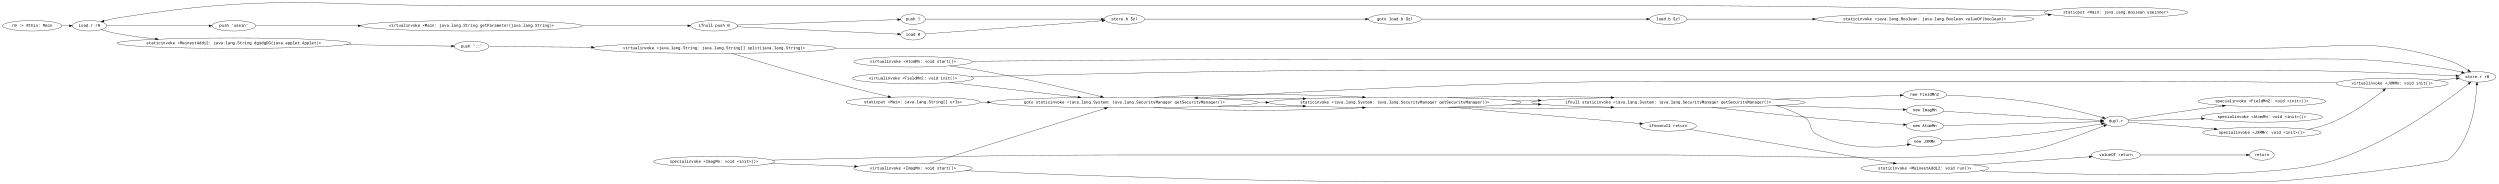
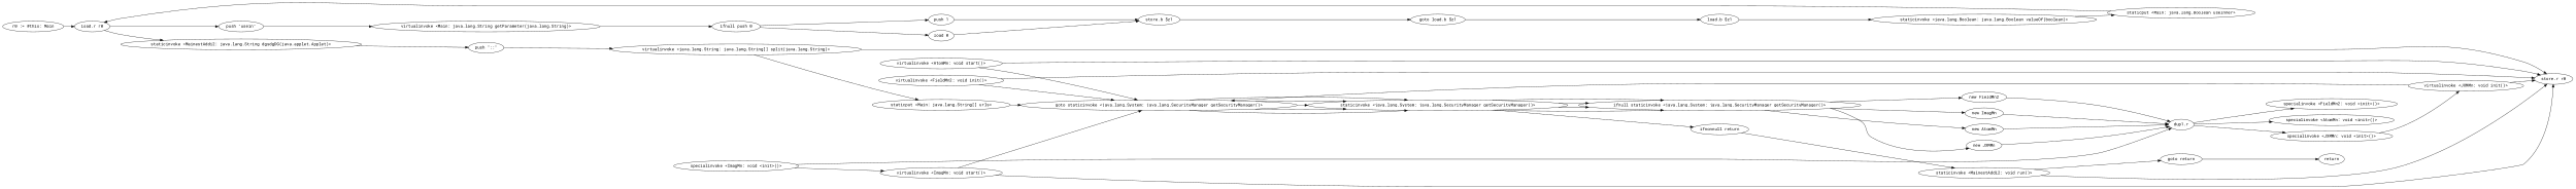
  digraph {
    fontname="Roboto Mono"
    rankdir=LR
    node [fontname="Roboto Mono"]
    edge [fontname="Roboto Mono"]
    "r0 := @this: Main"
    "load.r r0"
    "push \"usein\""
    "staticinvoke <MainestAddi2: java.lang.String dgsdgDG(java.applet.Applet)>"
    "virtualinvoke <Main: java.lang.String getParameter(java.lang.String)>"
    "push \"::\""
    "ifnull push 0"
    "push 1"
    n9 [label="load 0"]
    "store.b $z1"
    "goto load.b $z1"
    "load.b $z1"
    "staticinvoke <java.lang.Boolean: java.lang.Boolean valueOf(boolean)>"
    "staticput <Main: java.lang.Boolean useInner>"
    "virtualinvoke <java.lang.String: java.lang.String[] split(java.lang.String)>"
    "staticput <Main: java.lang.String[] urls>"
    "store.r r0"
    "goto staticinvoke <java.lang.System: java.lang.SecurityManager getSecurityManager()>"
    "staticinvoke <java.lang.System: java.lang.SecurityManager getSecurityManager()>"
    "ifnull staticinvoke <java.lang.System: java.lang.SecurityManager getSecurityManager()>"
    "ifnonnull return"
    "new AtomMn"
    "new JXMMn"
    "new FieldMn2"
    "new ImagMn"
    "staticinvoke <MainestAddi2: void run()>"
    "dup1.r"
    "specialinvoke <AtomMn: void <init>()>"
    "specialinvoke <JXMMn: void <init>()>"
    "specialinvoke <FieldMn2: void <init>()>"
    "virtualinvoke <JXMMn: void init()>"
    "specialinvoke <ImagMn: void <init>()>"
    "virtualinvoke <ImagMn: void start()>"
    "virtualinvoke <AtomMn: void start()>"
    "virtualinvoke <FieldMn2: void init()>"
-   "goto return" [label="valueOf return"]
+   "goto return"
    return
    "r0 := @this: Main" -> "load.r r0"
    "load.r r0" -> "push \"usein\""
    "load.r r0" -> "staticinvoke <MainestAddi2: java.lang.String dgsdgDG(java.applet.Applet)>"
    "push \"usein\"" -> "virtualinvoke <Main: java.lang.String getParameter(java.lang.String)>"
    "staticinvoke <MainestAddi2: java.lang.String dgsdgDG(java.applet.Applet)>" -> "push \"::\""
    "virtualinvoke <Main: java.lang.String getParameter(java.lang.String)>" -> "ifnull push 0"
    "push \"::\"" -> "virtualinvoke <java.lang.String: java.lang.String[] split(java.lang.String)>"
    "ifnull push 0" -> "push 1"
    "ifnull push 0" -> n9
    "push 1" -> "store.b $z1"
    n9 -> "store.b $z1"
    "store.b $z1" -> "goto load.b $z1"
    "goto load.b $z1" -> "load.b $z1"
    "load.b $z1" -> "staticinvoke <java.lang.Boolean: java.lang.Boolean valueOf(boolean)>"
    "staticinvoke <java.lang.Boolean: java.lang.Boolean valueOf(boolean)>" -> "staticput <Main: java.lang.Boolean useInner>"
    "staticput <Main: java.lang.Boolean useInner>" -> "load.r r0"
    "virtualinvoke <java.lang.String: java.lang.String[] split(java.lang.String)>" -> "staticput <Main: java.lang.String[] urls>"
    "virtualinvoke <java.lang.String: java.lang.String[] split(java.lang.String)>" -> "store.r r0"
    "staticput <Main: java.lang.String[] urls>" -> "goto staticinvoke <java.lang.System: java.lang.SecurityManager getSecurityManager()>"
    "goto staticinvoke <java.lang.System: java.lang.SecurityManager getSecurityManager()>" -> "staticinvoke <java.lang.System: java.lang.SecurityManager getSecurityManager()>"
    "goto staticinvoke <java.lang.System: java.lang.SecurityManager getSecurityManager()>" -> "staticinvoke <java.lang.System: java.lang.SecurityManager getSecurityManager()>"
    "goto staticinvoke <java.lang.System: java.lang.SecurityManager getSecurityManager()>" -> "staticinvoke <java.lang.System: java.lang.SecurityManager getSecurityManager()>"
    "goto staticinvoke <java.lang.System: java.lang.SecurityManager getSecurityManager()>" -> "staticinvoke <java.lang.System: java.lang.SecurityManager getSecurityManager()>"
    "goto staticinvoke <java.lang.System: java.lang.SecurityManager getSecurityManager()>" -> "staticinvoke <java.lang.System: java.lang.SecurityManager getSecurityManager()>"
    "staticinvoke <java.lang.System: java.lang.SecurityManager getSecurityManager()>" -> "ifnull staticinvoke <java.lang.System: java.lang.SecurityManager getSecurityManager()>"
    "staticinvoke <java.lang.System: java.lang.SecurityManager getSecurityManager()>" -> "ifnull staticinvoke <java.lang.System: java.lang.SecurityManager getSecurityManager()>"
    "staticinvoke <java.lang.System: java.lang.SecurityManager getSecurityManager()>" -> "ifnull staticinvoke <java.lang.System: java.lang.SecurityManager getSecurityManager()>"
    "staticinvoke <java.lang.System: java.lang.SecurityManager getSecurityManager()>" -> "ifnull staticinvoke <java.lang.System: java.lang.SecurityManager getSecurityManager()>"
    "staticinvoke <java.lang.System: java.lang.SecurityManager getSecurityManager()>" -> "ifnonnull return"
    "ifnull staticinvoke <java.lang.System: java.lang.SecurityManager getSecurityManager()>" -> "new AtomMn"
    "ifnull staticinvoke <java.lang.System: java.lang.SecurityManager getSecurityManager()>" -> "new JXMMn"
    "ifnull staticinvoke <java.lang.System: java.lang.SecurityManager getSecurityManager()>" -> "new FieldMn2"
    "ifnull staticinvoke <java.lang.System: java.lang.SecurityManager getSecurityManager()>" -> "new ImagMn"
    "ifnonnull return" -> "staticinvoke <MainestAddi2: void run()>"
    "new AtomMn" -> "dup1.r"
    "new JXMMn" -> "dup1.r"
    "new FieldMn2" -> "dup1.r"
    "new ImagMn" -> "dup1.r"
    "staticinvoke <MainestAddi2: void run()>" -> "store.r r0"
    "staticinvoke <MainestAddi2: void run()>" -> "goto return"
    "dup1.r" -> "specialinvoke <AtomMn: void <init>()>"
    "dup1.r" -> "specialinvoke <JXMMn: void <init>()>"
    "dup1.r" -> "specialinvoke <FieldMn2: void <init>()>"
    "specialinvoke <JXMMn: void <init>()>" -> "virtualinvoke <JXMMn: void init()>"
    "virtualinvoke <JXMMn: void init()>" -> "store.r r0"
    "virtualinvoke <JXMMn: void init()>" -> "goto staticinvoke <java.lang.System: java.lang.SecurityManager getSecurityManager()>"
    "specialinvoke <ImagMn: void <init>()>" -> "dup1.r"
    "specialinvoke <ImagMn: void <init>()>" -> "virtualinvoke <ImagMn: void start()>"
    "virtualinvoke <ImagMn: void start()>" -> "store.r r0"
    "virtualinvoke <ImagMn: void start()>" -> "goto staticinvoke <java.lang.System: java.lang.SecurityManager getSecurityManager()>"
    "virtualinvoke <AtomMn: void start()>" -> "store.r r0"
    "virtualinvoke <AtomMn: void start()>" -> "goto staticinvoke <java.lang.System: java.lang.SecurityManager getSecurityManager()>"
    "virtualinvoke <FieldMn2: void init()>" -> "store.r r0"
    "virtualinvoke <FieldMn2: void init()>" -> "goto staticinvoke <java.lang.System: java.lang.SecurityManager getSecurityManager()>"
    "goto return" -> return
  }
